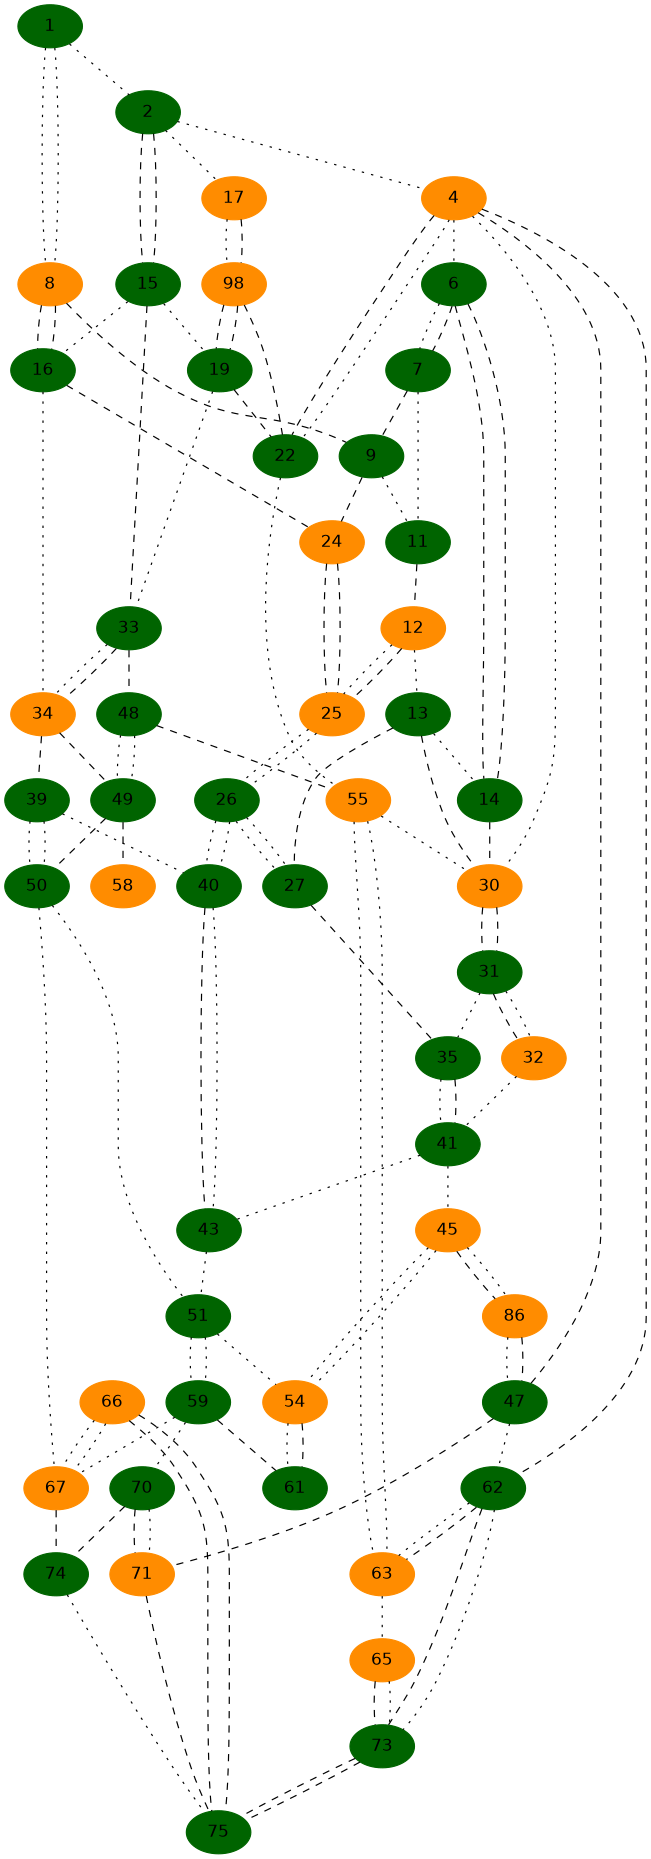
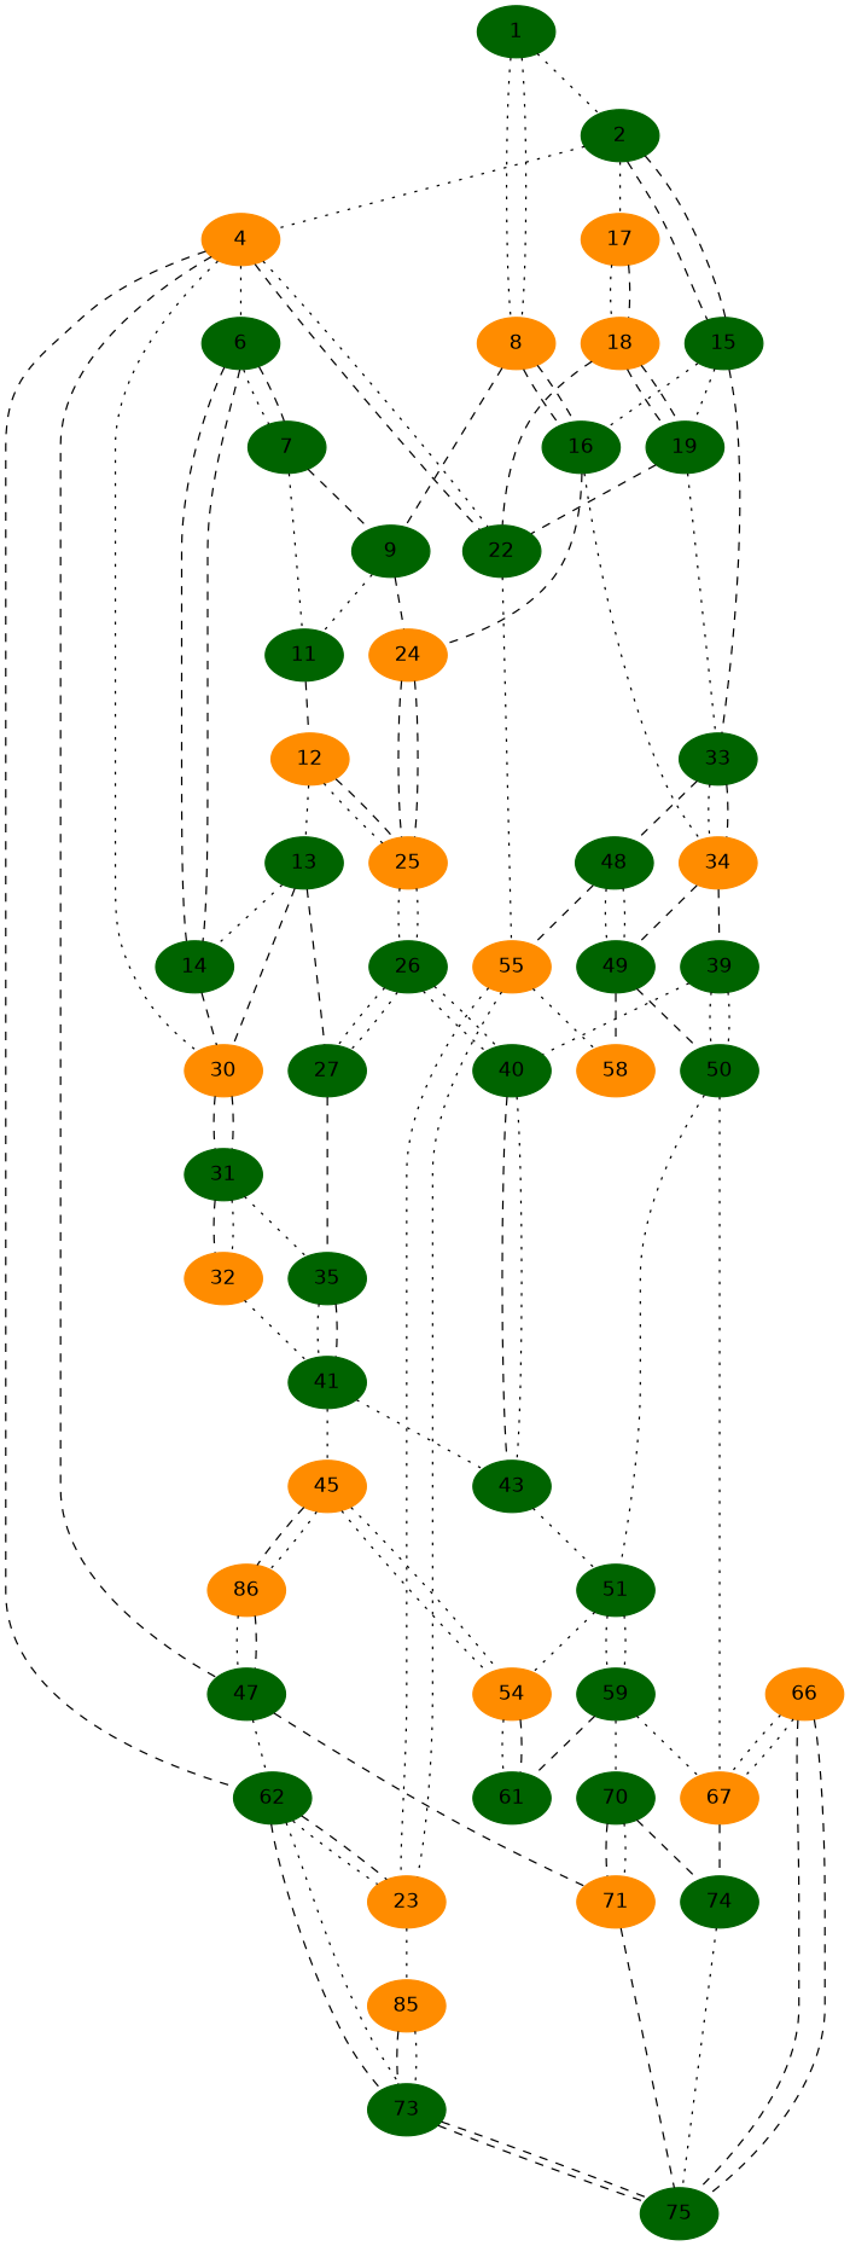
  graph {
    fontname="DejaVu Sans"
    node [color=darkgreen fontname="DejaVu Sans" style=filled]
    edge [fontname="DejaVu Sans" style=dotted]
    2 [super="+3"]
    1
    8 [color=darkorange]
    4 [color=darkorange super="+5"]
    15 [super="+20"]
    17 [color=darkorange]
    9 [super="+23"]
    16 [super="+29"]
    6
    22 [super="+36"]
    47 [super="+72"]
    62
    30 [color=darkorange]
    19 [super="+37"]
    33 [super="+44"]
-   18 [color=darkorange super="+21" label=98]
+   18 [color=darkorange super="+21"]
    7 [super="+10"]
    14
    55 [color=darkorange super="+56"]
    32 [color=darkorange]
    41 [super="+42"]
    71 [color=darkorange]
-   63 [color=darkorange super="+64"]
+   63 [color=darkorange super="+64" label=23]
    73
    11
    24 [color=darkorange]
    12 [color=darkorange]
    34 [color=darkorange super="+38"]
    25 [color=darkorange]
    13 [super="+28"]
    27
    26
    35
    31
    48
    39
    49 [super="+53"]
    58 [color=darkorange]
    40
    43
    45 [color=darkorange]
    50 [super="+54"]
    51 [super="+52"]
    67 [color=darkorange super="+68"]
    n45 [color=darkorange label=86 super="+69"]
    n46 [color=darkorange label=54]
    59 [super="+60"]
    61
    75 [super="+76"]
    74
    70
-   65 [color=darkorange]
+   65 [color=darkorange label=85]
    66 [color=darkorange]
    2 -- 4
    2 -- 15 [style=dashed]
    2 -- 15 [style=dashed]
    2 -- 17
    1 -- 2
    1 -- 8
    1 -- 8
    8 -- 9 [style=dashed]
    8 -- 16 [style=dashed]
    8 -- 16 [style=dashed]
    4 -- 6
    4 -- 22 [style=dashed]
    4 -- 22
    4 -- 47 [style=dashed]
    4 -- 62 [style=dashed]
    4 -- 30
    15 -- 16
    15 -- 19
    15 -- 33 [style=dashed]
    17 -- 18 [weight=2]
    17 -- 18 [style=dashed]
    9 -- 11
    9 -- 24 [style=dashed]
    16 -- 24 [style=dashed]
    16 -- 34
    6 -- 7
    6 -- 7 [style=dashed]
    6 -- 14 [style=dashed]
    6 -- 14 [style=dashed]
    22 -- 55
    47 -- 62
    47 -- 71 [style=dashed]
    62 -- 63
    62 -- 63 [style=dashed]
    62 -- 73 [style=dashed]
    62 -- 73
    30 -- 31 [style=dashed]
    30 -- 31 [style=dashed]
    19 -- 22 [style=dashed]
    19 -- 33
    33 -- 34
    33 -- 34 [style=dashed]
    33 -- 48 [style=dashed]
    18 -- 22 [style=dashed]
    18 -- 19 [style=dashed]
    18 -- 19 [style=dashed]
    7 -- 9 [style=dashed]
    7 -- 11
    14 -- 30 [style=dashed]
    55 -- 63
    55 -- 63
-   55 -- 30
+   55 -- 58
    32 -- 41
    41 -- 43
    41 -- 45
    71 -- 75 [style=dashed]
    63 -- 65
    73 -- 75 [style=dashed]
    73 -- 75 [style=dashed]
    11 -- 12 [style=dashed]
    24 -- 25 [style=dashed]
    24 -- 25 [style=dashed]
    12 -- 25
    12 -- 25 [style=dashed]
    12 -- 13
    34 -- 39 [style=dashed]
    34 -- 49 [style=dashed]
    25 -- 26
    25 -- 26
    13 -- 30 [style=dashed]
    13 -- 14
    13 -- 27 [style=dashed]
    27 -- 35 [style=dashed]
    26 -- 27
    26 -- 27
    26 -- 40
    26 -- 40
    35 -- 41
    35 -- 41 [style=dashed]
    31 -- 32 [style=dashed]
    31 -- 32
    31 -- 35
    48 -- 55 [style=dashed]
    48 -- 49
    48 -- 49
    39 -- 40
    39 -- 50
    39 -- 50
    49 -- 58 [style=dashed]
    49 -- 50 [style=dashed]
    40 -- 43 [style=dashed]
    40 -- 43
    43 -- 51
    45 -- n45 [style=dashed]
    45 -- n45
    45 -- n46
    45 -- n46
    50 -- 51
    50 -- 67
    51 -- n46
    51 -- 59
    51 -- 59
    67 -- 74 [style=dashed]
    n45 -- 47 [weight=2]
    n45 -- 47 [style=dashed]
    n46 -- 61
    n46 -- 61 [style=dashed]
    59 -- 67
    59 -- 61 [style=dashed]
    59 -- 70
    74 -- 75
    70 -- 71 [style=dashed]
    70 -- 71
    70 -- 74 [style=dashed]
    65 -- 73 [style=dashed]
    65 -- 73
    66 -- 67
    66 -- 67
    66 -- 75 [style=dashed]
    66 -- 75 [style=dashed]
  }
